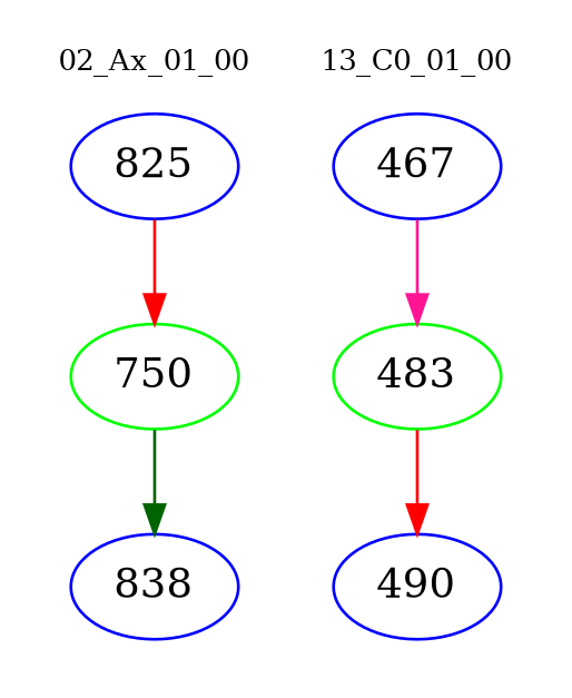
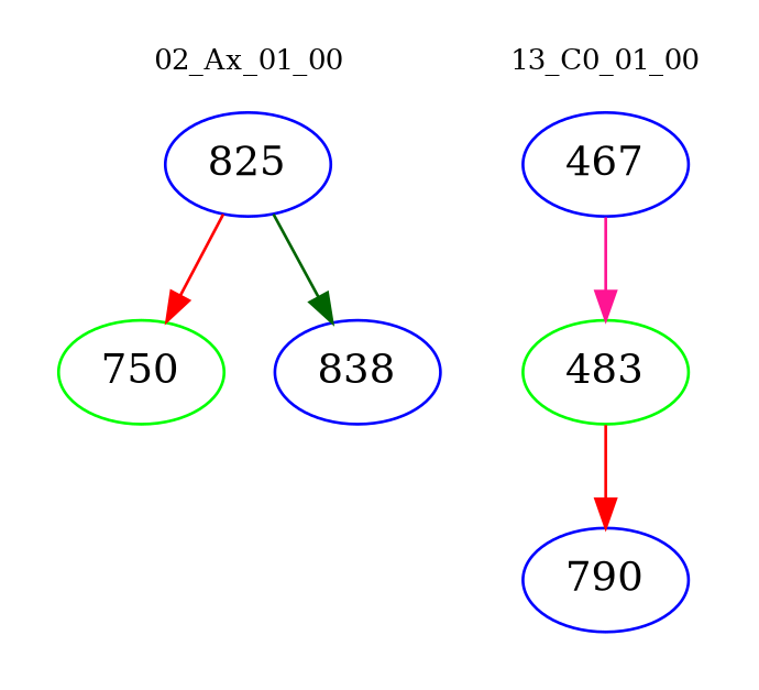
  digraph {
    node [color=blue]
    edge [color=red]
    n1 [label=825]
    n2 [color=green label=750]
    n3 [label=838]
    n4 [label=467]
    n5 [color=green label=483]
-   n6 [label=490]
+   n6 [label=790]
    subgraph cluster_1 {
      color=white
      fontsize=10
      label="02_Ax_01_00"
      n1
      n2
      n3
    }
    subgraph cluster_2 {
      color=white
      fontsize=10
      label="13_C0_01_00"
      n4
      n5
      n6
    }
    n1 -> n2
-   n2 -> n3 [color=darkgreen]
+   n1 -> n3 [color=darkgreen]
    n4 -> n5 [color=deeppink]
    n5 -> n6
  }
